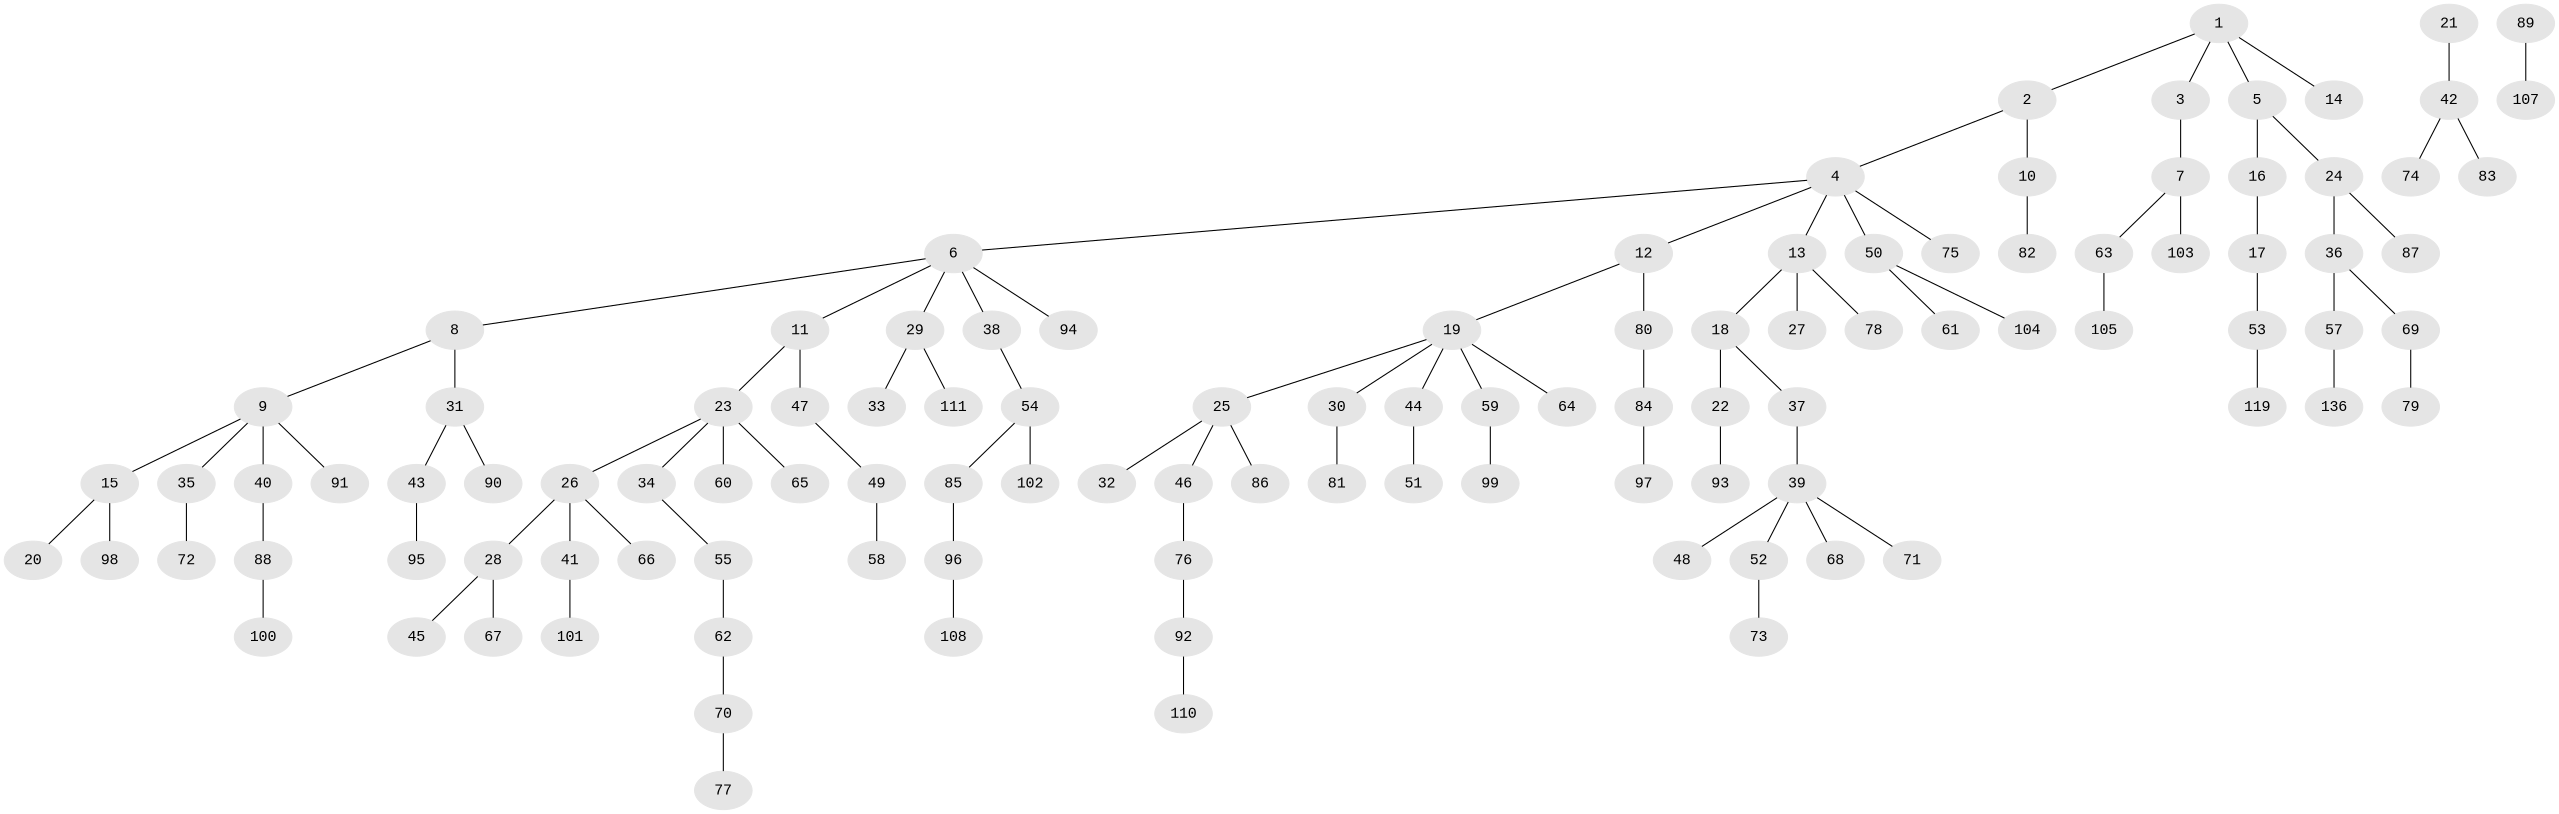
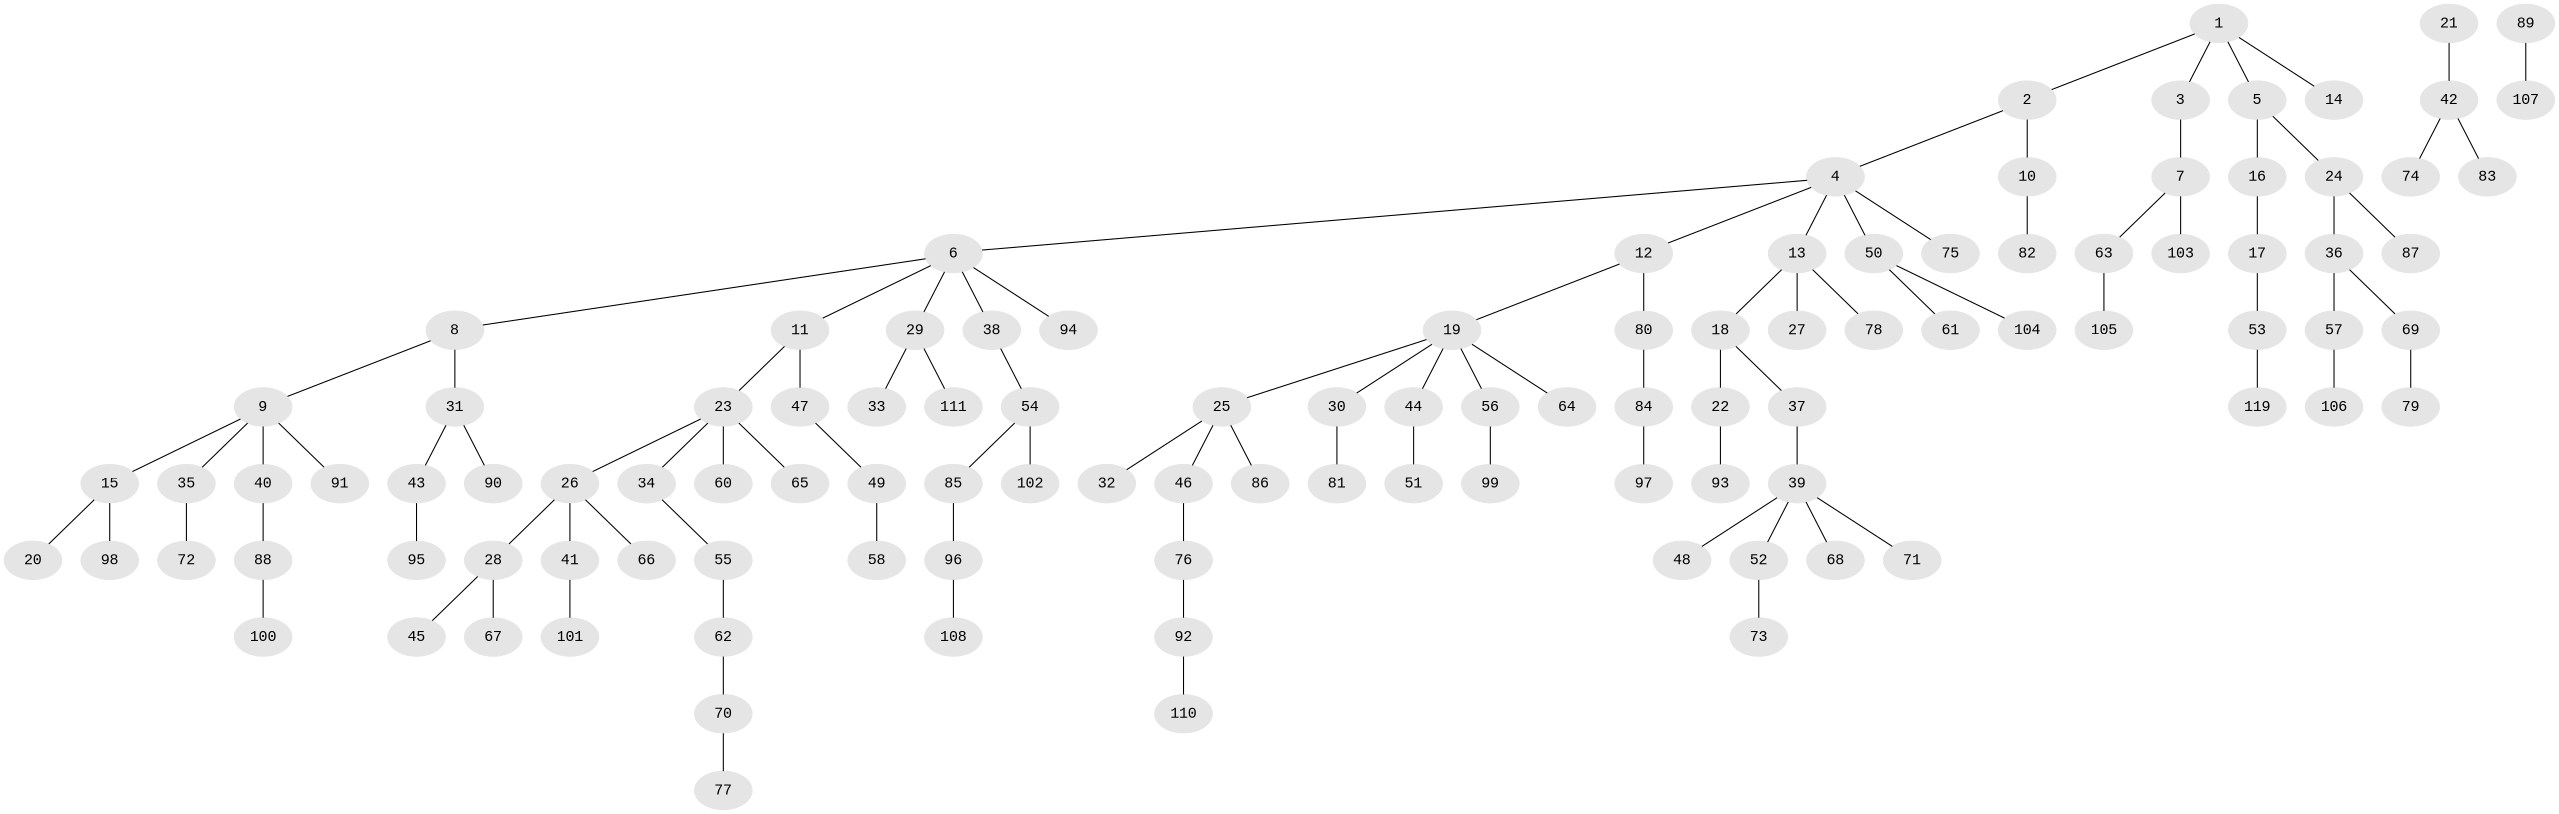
  graph {
    fontname="Liberation Mono"
    node [color=gray90 fontname="Liberation Mono" style=filled]
    edge [fontname="Liberation Mono"]
    1
    2
    3
    5
    14
    4
    10
    7
    16
    24
    6
    12
    13
    50
    75
    82
    63
    103
    8
    11
    29
    38
    94
    19
    80
    18
    27
    78
    61
    104
    17
    36
    87
    9
    31
    23
    47
    33
    111
    54
    105
    15
    35
    40
    91
    21
    42
    43
    90
    20
    98
    72
    88
    26
    34
    60
    65
    49
    25
    30
    44
-   56 [label=59]
+   56
    64
    84
    22
    37
    53
    n68 [label=119]
    93
    39
    32
    46
    86
    81
    51
    99
    74
    83
    28
    41
    66
    55
    57
    69
    76
    45
    67
    101
    95
    62
-   106 [label=136]
+   106
    79
    48
    52
    68
    71
    85
    102
    73
    100
    92
    58
    96
    70
    89
    107
    77
    110
    97
    108
    1 -- 2
    1 -- 3
    1 -- 5
    1 -- 14
    2 -- 4
    2 -- 10
    3 -- 7
    5 -- 16
    5 -- 24
    4 -- 6
    4 -- 12
    4 -- 13
    4 -- 50
    4 -- 75
    10 -- 82
    7 -- 63
    7 -- 103
    16 -- 17
    24 -- 36
    24 -- 87
    6 -- 8
    6 -- 11
    6 -- 29
    6 -- 38
    6 -- 94
    12 -- 19
    12 -- 80
    13 -- 18
    13 -- 27
    13 -- 78
    50 -- 61
    50 -- 104
    63 -- 105
    8 -- 9
    8 -- 31
    11 -- 23
    11 -- 47
    29 -- 33
    29 -- 111
    38 -- 54
    19 -- 25
    19 -- 30
    19 -- 44
    19 -- 56
    19 -- 64
    80 -- 84
    18 -- 22
    18 -- 37
    17 -- 53
    36 -- 57
    36 -- 69
    9 -- 15
    9 -- 35
    9 -- 40
    9 -- 91
    31 -- 43
    31 -- 90
    23 -- 26
    23 -- 34
    23 -- 60
    23 -- 65
    47 -- 49
    54 -- 85
    54 -- 102
    15 -- 20
    15 -- 98
    35 -- 72
    40 -- 88
    21 -- 42
    42 -- 74
    42 -- 83
    43 -- 95
    88 -- 100
    26 -- 28
    26 -- 41
    26 -- 66
    34 -- 55
    49 -- 58
    25 -- 32
    25 -- 46
    25 -- 86
    30 -- 81
    44 -- 51
    56 -- 99
    84 -- 97
    22 -- 93
    37 -- 39
    53 -- n68
    39 -- 48
    39 -- 52
    39 -- 68
    39 -- 71
    46 -- 76
    28 -- 45
    28 -- 67
    41 -- 101
    55 -- 62
    57 -- 106
    69 -- 79
    76 -- 92
    62 -- 70
    52 -- 73
    85 -- 96
    92 -- 110
    96 -- 108
    70 -- 77
    89 -- 107
  }
